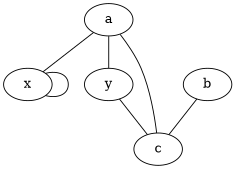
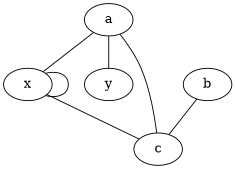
  graph {
    a
    x
    y
    c
    b
    a -- x
    a -- y
    a -- c
    x -- x [w=5.0]
-   y -- c ["แw"=10.0]
+   x -- c ["แw"=10.0]
    b -- c
  }
